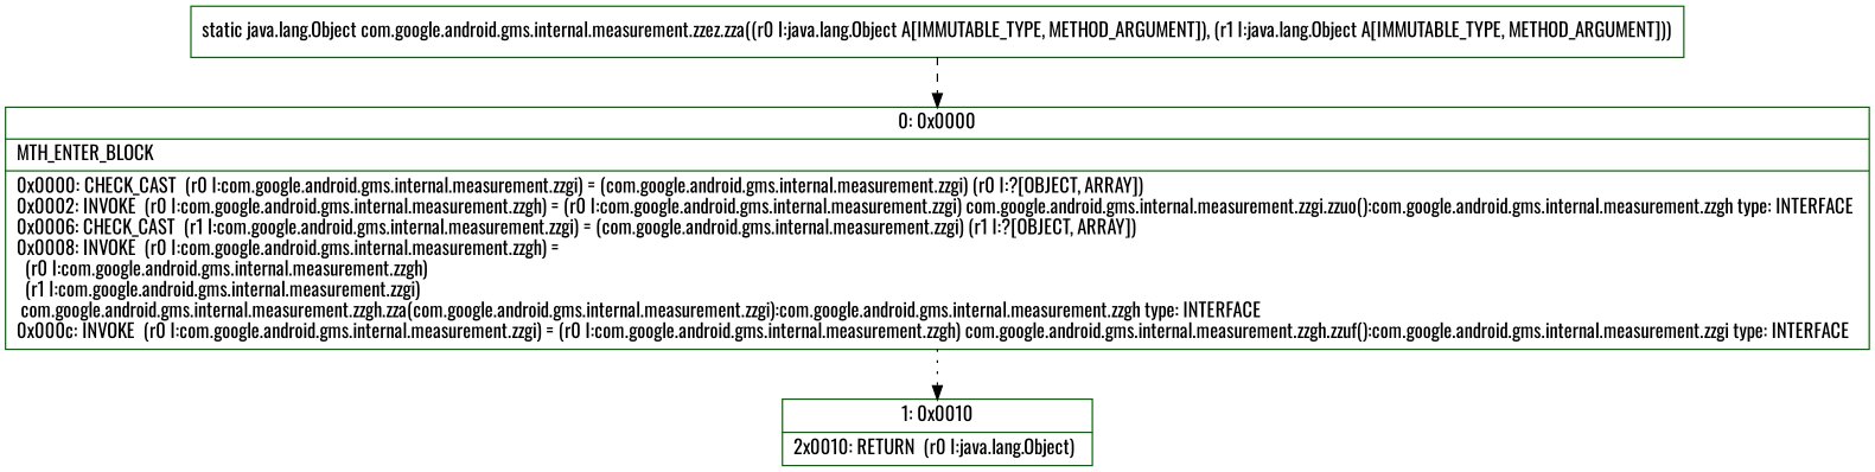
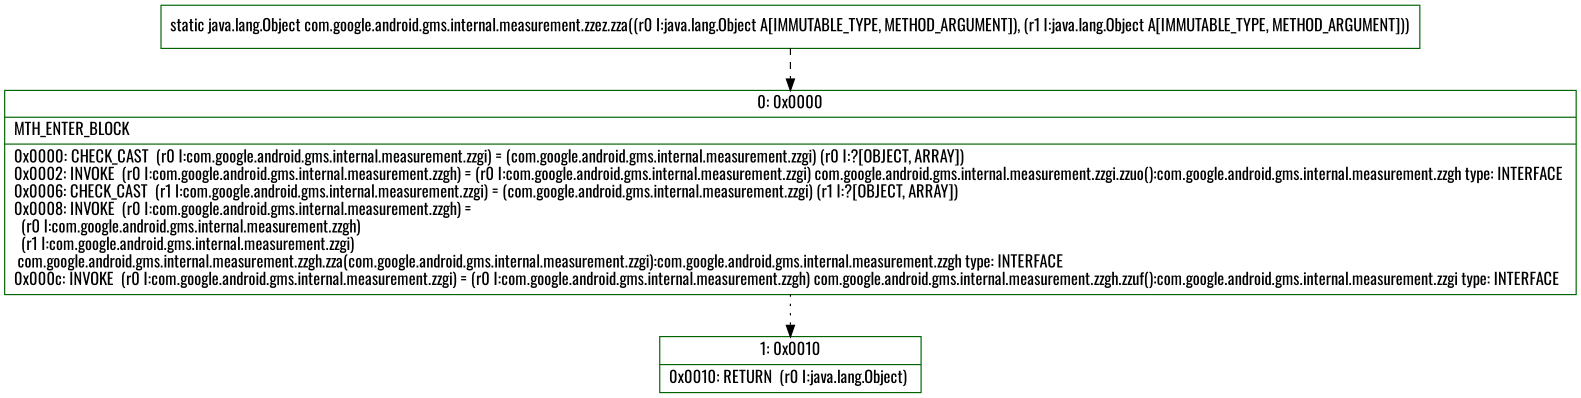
  digraph {
    fontname=Oswald
    node [shape=record color=darkgreen fontname=Oswald]
    edge [fontname=Oswald]
    n1 [label="{0\:\ 0x0000|MTH_ENTER_BLOCK\l|0x0000: CHECK_CAST  (r0 I:com.google.android.gms.internal.measurement.zzgi) = (com.google.android.gms.internal.measurement.zzgi) (r0 I:?[OBJECT, ARRAY]) \l0x0002: INVOKE  (r0 I:com.google.android.gms.internal.measurement.zzgh) = (r0 I:com.google.android.gms.internal.measurement.zzgi) com.google.android.gms.internal.measurement.zzgi.zzuo():com.google.android.gms.internal.measurement.zzgh type: INTERFACE \l0x0006: CHECK_CAST  (r1 I:com.google.android.gms.internal.measurement.zzgi) = (com.google.android.gms.internal.measurement.zzgi) (r1 I:?[OBJECT, ARRAY]) \l0x0008: INVOKE  (r0 I:com.google.android.gms.internal.measurement.zzgh) = \l  (r0 I:com.google.android.gms.internal.measurement.zzgh)\l  (r1 I:com.google.android.gms.internal.measurement.zzgi)\l com.google.android.gms.internal.measurement.zzgh.zza(com.google.android.gms.internal.measurement.zzgi):com.google.android.gms.internal.measurement.zzgh type: INTERFACE \l0x000c: INVOKE  (r0 I:com.google.android.gms.internal.measurement.zzgi) = (r0 I:com.google.android.gms.internal.measurement.zzgh) com.google.android.gms.internal.measurement.zzgh.zzuf():com.google.android.gms.internal.measurement.zzgi type: INTERFACE \l}"]
-   n2 [label="{1\:\ 0x0010|2x0010: RETURN  (r0 I:java.lang.Object) \l}"]
+   n2 [label="{1\:\ 0x0010|0x0010: RETURN  (r0 I:java.lang.Object) \l}"]
    n3 [label="{static java.lang.Object com.google.android.gms.internal.measurement.zzez.zza((r0 I:java.lang.Object A[IMMUTABLE_TYPE, METHOD_ARGUMENT]), (r1 I:java.lang.Object A[IMMUTABLE_TYPE, METHOD_ARGUMENT])) }"]
    n1 -> n2 [style=dotted]
    n3 -> n1 [style=dashed]
  }
